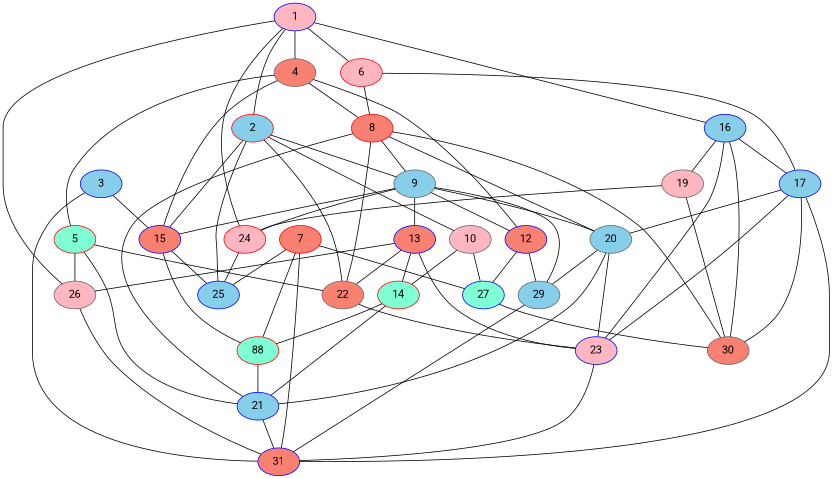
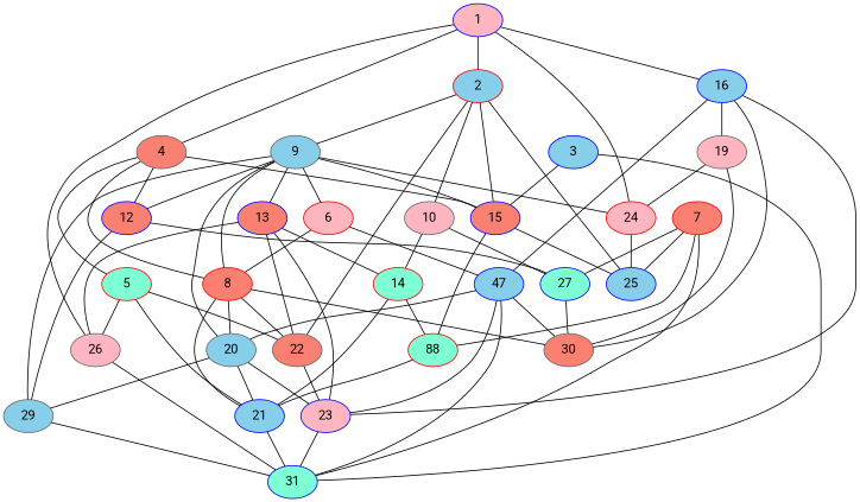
  graph {
    fontname=Roboto
    node [color=blue fillcolor=skyblue fontname=Roboto style=filled]
    edge [fontname=Roboto weight=1.0]
    1 [fillcolor=lightpink]
    2 [color=red]
    4 [color=gray40 fillcolor=salmon]
    6 [color=red fillcolor=lightpink]
    16
    24 [color=red fillcolor=lightpink]
    26 [color=gray40 fillcolor=lightpink]
    9 [color=gray40]
    10 [color=gray40 fillcolor=lightpink]
    15 [fillcolor=salmon]
    22 [color=gray40 fillcolor=salmon]
    25
    5 [color=red fillcolor=aquamarine]
    8 [color=red fillcolor=salmon]
    12 [fillcolor=salmon]
-   17
+   17 [label=47]
    30 [color=gray40 fillcolor=salmon]
    23 [fillcolor=lightpink]
    19 [color=gray40 fillcolor=lightpink]
-   31 [fillcolor=salmon]
+   31 [fillcolor=aquamarine]
    20 [color=gray40]
    13 [fillcolor=salmon]
    29 [color=gray40]
    27 [fillcolor=aquamarine]
    14 [color=red fillcolor=aquamarine]
    n26 [color=red fillcolor=aquamarine label=88]
    3
    21
    7 [color=red fillcolor=salmon]
    1 -- 2
    1 -- 4
-   1 -- 6 [weight=2.0]
+   9 -- 6 [weight=2.0]
    1 -- 16
    1 -- 24
    1 -- 26
    2 -- 9
    2 -- 10
    2 -- 15 [weight=2.0]
    2 -- 22
    2 -- 25
    4 -- 15 [weight=2.0]
    4 -- 5
    4 -- 8
    4 -- 12
    6 -- 8
    6 -- 17
    16 -- 17
    16 -- 30
    16 -- 23
    16 -- 19
    24 -- 25
    26 -- 31 [weight=2.0]
    9 -- 24
    9 -- 15
    9 -- 12
    9 -- 20
    9 -- 13
    9 -- 29
    10 -- 27
    10 -- 14
    15 -- 25 [weight=2.0]
    15 -- n26
    22 -- 23 [weight=2.0]
    5 -- 26
    5 -- 22
    5 -- 21
    8 -- 9
    8 -- 22
    8 -- 30
    8 -- 20
    8 -- 21
    12 -- 29
    12 -- 27
    17 -- 30
    17 -- 23
    17 -- 31
    17 -- 20
    23 -- 31
    19 -- 24
    19 -- 30
    20 -- 23
    20 -- 29
    20 -- 21
    13 -- 26
    13 -- 22
    13 -- 23
    13 -- 14
    29 -- 31
    27 -- 30
    14 -- n26
    14 -- 21 [weight=2.0]
    n26 -- 21
    3 -- 15
    3 -- 31
    21 -- 31
    7 -- 25
    7 -- 31
    7 -- 27
    7 -- n26
  }
